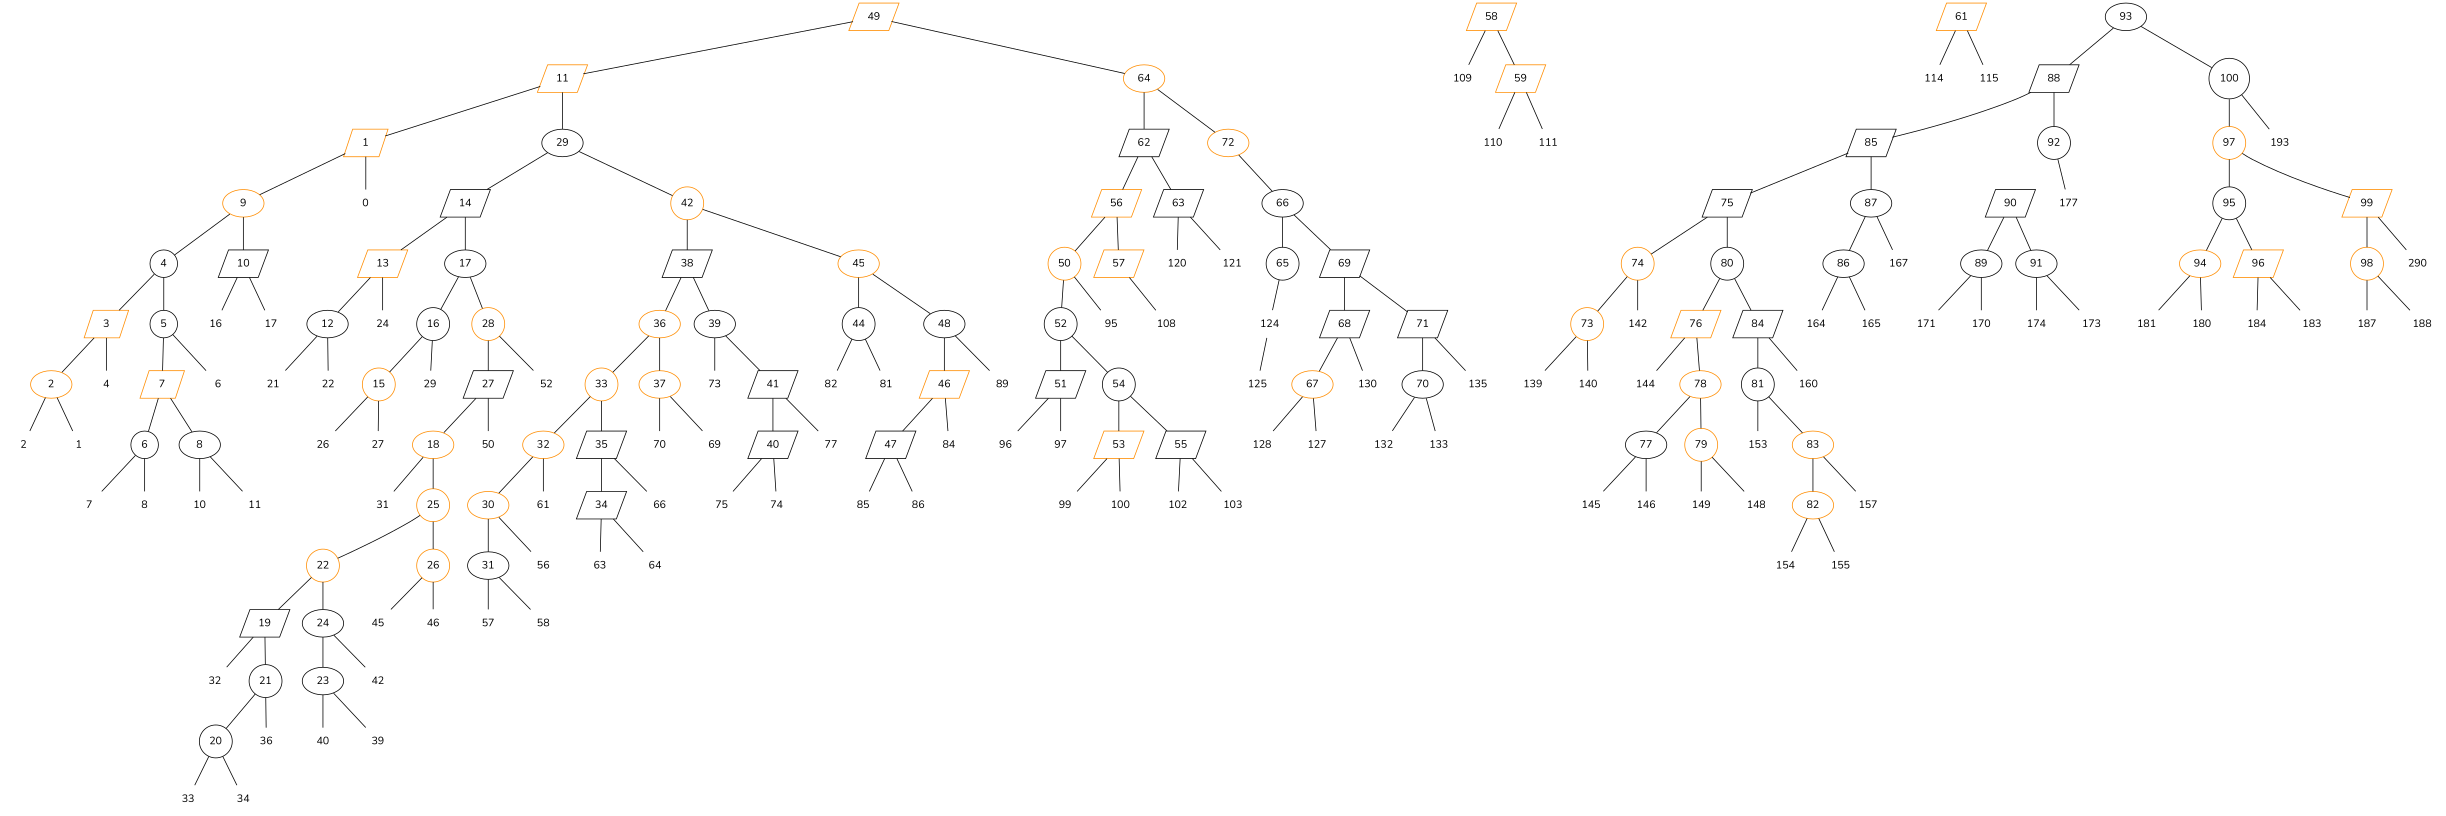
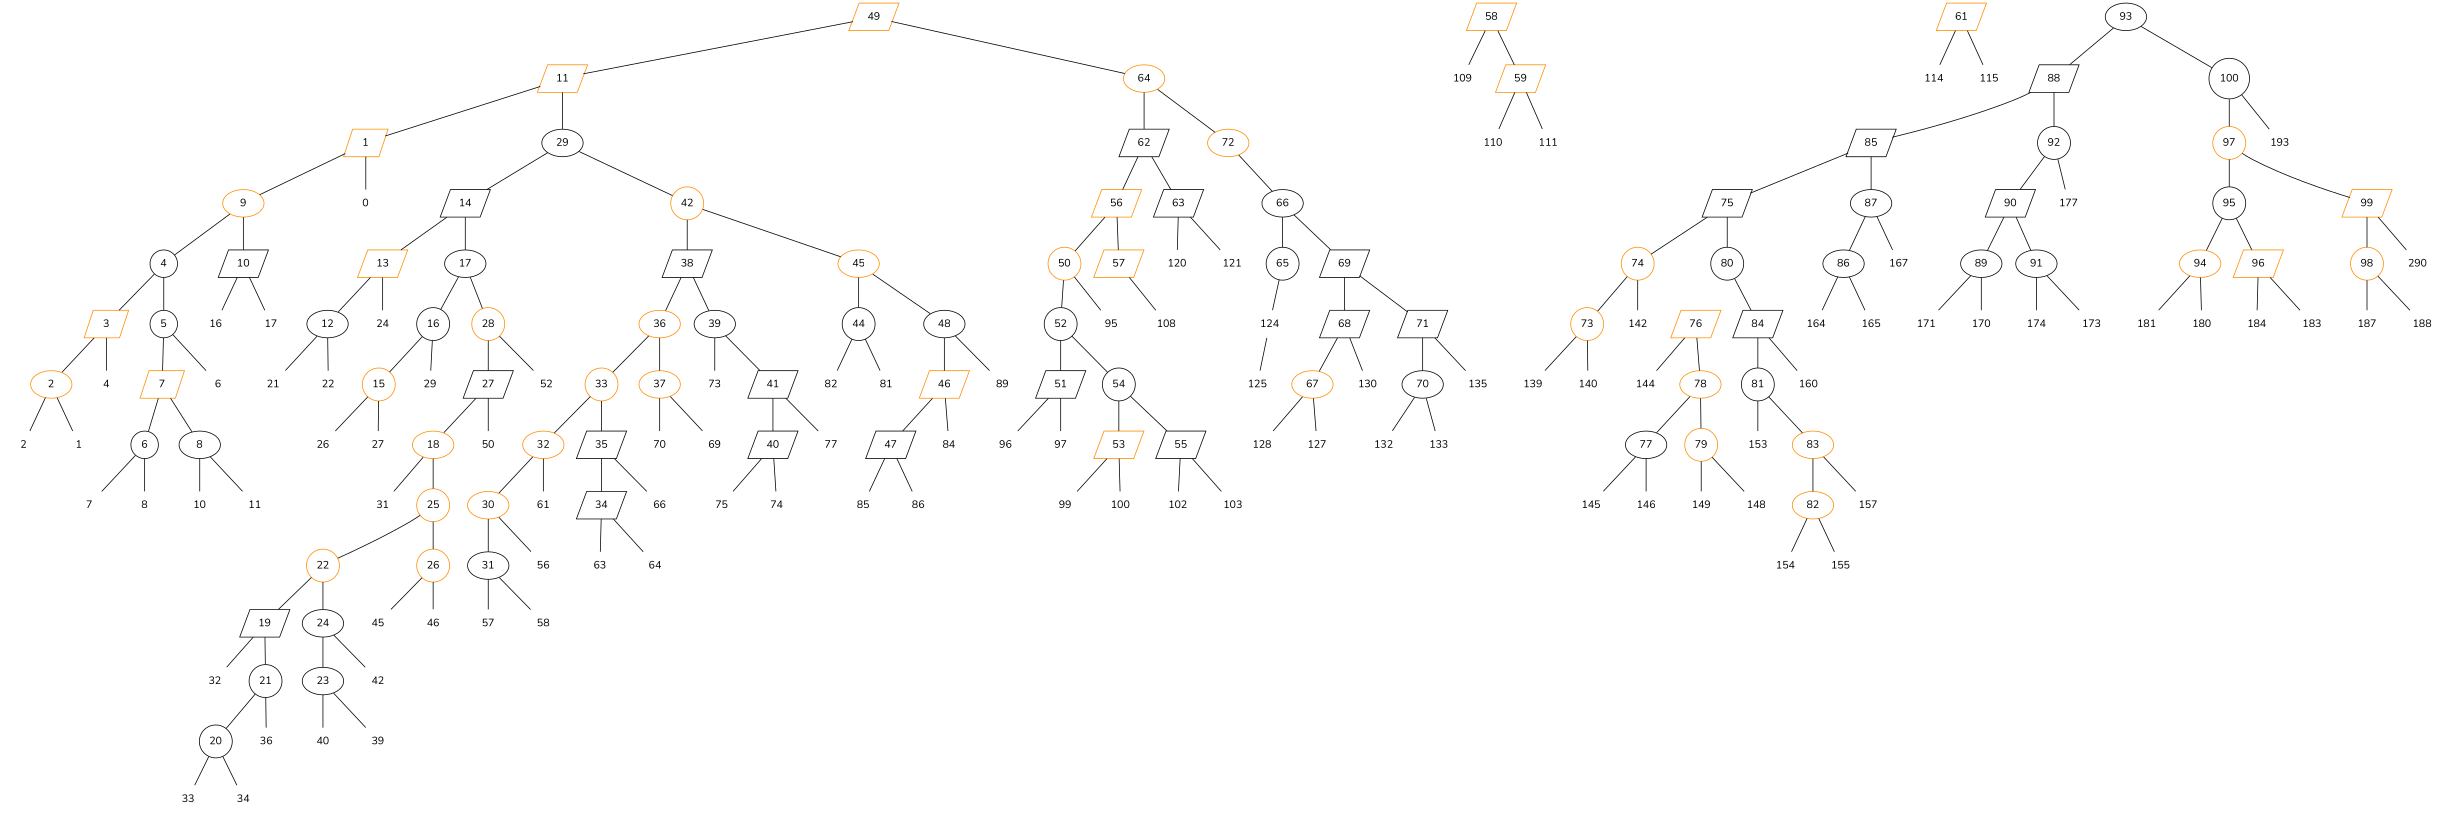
  graph {
    fontname=Nunito
    node [color=black fontname=Nunito shape=plaintext]
    edge [fontname=Nunito]
    2 [color=darkorange]
    n2 [color=darkorange label=2 shape=ellipse]
    1
    n4 [color=darkorange label=3 shape=parallelogram]
    4
    7 [color=darkorange]
    n7 [label=6 shape=circle]
    8
    10 [color=darkorange]
    11 [color=darkorange]
    n11 [label=8 shape=ellipse]
    n12 [color=darkorange label=7 shape=parallelogram]
    n13 [label=5 shape=circle]
    6
    n15 [label=4 shape=circle]
    16 [color=darkorange]
    n17 [label=10 shape=parallelogram]
    17
    n19 [color=darkorange label=9 shape=ellipse]
    n20 [color=darkorange label=1 shape=parallelogram]
    0
    n22 [label=12 shape=ellipse]
    21
    22
    n25 [color=darkorange label=13 shape=parallelogram]
    24
    n27 [color=darkorange label=15 shape=circle]
    26
    27
    n30 [label=16 shape=circle]
    29
    31 [color=darkorange]
    32 [color=darkorange]
    n34 [label=20 shape=circle]
    33
    34
    36 [color=darkorange]
    n38 [label=21 shape=circle]
    n39 [label=19 shape=parallelogram]
    40 [color=darkorange]
    n41 [label=23 shape=ellipse]
    39
    42 [color=darkorange]
    n44 [label=24 shape=ellipse]
    n45 [color=darkorange label=22 shape=circle]
    n46 [color=darkorange label=26 shape=circle]
    45
    46
    n49 [color=darkorange label=25 shape=circle]
    n50 [color=darkorange label=18 shape=ellipse]
    n51 [label=27 shape=parallelogram]
    50
    n53 [color=darkorange label=28 shape=circle]
    52
    n55 [label=17 shape=ellipse]
    n56 [label=14 shape=parallelogram]
    57 [color=darkorange]
    n58 [label=31 shape=ellipse]
    58
    n60 [color=darkorange label=30 shape=ellipse]
    56
    n62 [color=darkorange label=32 shape=ellipse]
    61
    63 [color=darkorange]
    64 [color=darkorange]
    n66 [label=34 shape=parallelogram]
    n67 [label=35 shape=parallelogram]
    66
    n69 [color=darkorange label=33 shape=circle]
    70 [color=darkorange]
    n71 [color=darkorange label=37 shape=ellipse]
    69
    n73 [color=darkorange label=36 shape=ellipse]
    73 [color=darkorange]
    75 [color=darkorange]
    n76 [label=40 shape=parallelogram]
    74
    77 [color=darkorange]
    n79 [label=41 shape=parallelogram]
    n80 [label=39 shape=ellipse]
    n81 [label=38 shape=parallelogram]
    82 [color=darkorange]
    n83 [label=44 shape=circle]
    81
    85 [color=darkorange]
    86 [color=darkorange]
    n87 [label=47 shape=parallelogram]
    n88 [color=darkorange label=46 shape=parallelogram]
    84
    89 [color=darkorange]
    n91 [label=48 shape=ellipse]
    n92 [color=darkorange label=45 shape=ellipse]
    n93 [color=darkorange label=42 shape=circle]
    n94 [label=29 shape=ellipse]
    n95 [color=darkorange label=11 shape=parallelogram]
    96 [color=darkorange]
    97 [color=darkorange]
    n98 [label=51 shape=parallelogram]
    99 [color=darkorange]
    n100 [color=darkorange label=53 shape=parallelogram]
    100
    102 [color=darkorange]
    n103 [label=55 shape=parallelogram]
    103
    n105 [label=54 shape=circle]
    n106 [label=52 shape=circle]
    n107 [color=darkorange label=50 shape=circle]
    95
    108 [color=darkorange]
    109 [color=darkorange]
    110 [color=darkorange]
    n112 [color=darkorange label=59 shape=parallelogram]
    111
    n114 [color=darkorange label=58 shape=parallelogram]
    114 [color=darkorange]
    115 [color=darkorange]
    n117 [color=darkorange label=61 shape=parallelogram]
    n118 [color=darkorange label=57 shape=parallelogram]
    n119 [color=darkorange label=56 shape=parallelogram]
    n120 [label=63 shape=parallelogram]
    120
    121
    n123 [label=62 shape=parallelogram]
    124 [color=darkorange]
    125 [color=darkorange]
    n126 [label=65 shape=circle]
    128 [color=darkorange]
    n128 [color=darkorange label=67 shape=ellipse]
    127
    n130 [label=68 shape=parallelogram]
    130
    n132 [label=70 shape=ellipse]
    132
    133
    n135 [label=71 shape=parallelogram]
    135
    n137 [label=69 shape=parallelogram]
    n138 [label=66 shape=ellipse]
    n139 [color=darkorange label=73 shape=circle]
    139
    140
    n142 [color=darkorange label=74 shape=circle]
    142
    144 [color=darkorange]
    145 [color=darkorange]
    n146 [label=77 shape=ellipse]
    146
    149 [color=darkorange]
    n149 [color=darkorange label=79 shape=circle]
    148
    n151 [color=darkorange label=78 shape=ellipse]
    n152 [color=darkorange label=76 shape=parallelogram]
    153 [color=darkorange]
    n154 [color=darkorange label=82 shape=ellipse]
    154
    155
    157 [color=darkorange]
    n158 [color=darkorange label=83 shape=ellipse]
    n159 [label=81 shape=circle]
    n160 [label=84 shape=parallelogram]
    160
    n162 [label=80 shape=circle]
    n163 [label=75 shape=parallelogram]
    n164 [label=86 shape=ellipse]
    164
    165
    167 [color=darkorange]
    n168 [label=87 shape=ellipse]
    n169 [label=85 shape=parallelogram]
    171 [color=darkorange]
    n171 [label=89 shape=ellipse]
    170
    174 [color=darkorange]
    n174 [label=91 shape=ellipse]
    173
    n176 [label=90 shape=parallelogram]
    177 [color=darkorange]
    n178 [label=92 shape=circle]
    n179 [label=88 shape=parallelogram]
    181 [color=darkorange]
    n181 [color=darkorange label=94 shape=ellipse]
    180
    184 [color=darkorange]
    n184 [color=darkorange label=96 shape=parallelogram]
    183
    n186 [label=95 shape=circle]
    187 [color=darkorange]
    188 [color=darkorange]
    n189 [color=darkorange label=98 shape=circle]
    n190 [color=darkorange label=290]
    n191 [color=darkorange label=99 shape=parallelogram]
    n192 [color=darkorange label=97 shape=circle]
    n193 [label=100 shape=circle]
    193
    n195 [label=93 shape=ellipse]
    n196 [color=darkorange label=72 shape=ellipse]
    n197 [color=darkorange label=64 shape=ellipse]
    n198 [color=darkorange label=49 shape=parallelogram]
    n2 -- 2
    n2 -- 1
    n4 -- n2
    n4 -- 4
    n7 -- 7
    n7 -- 8
    n11 -- 10
    n11 -- 11
    n12 -- n7
    n12 -- n11
    n13 -- n12
    n13 -- 6
    n15 -- n4
    n15 -- n13
    n17 -- 16
    n17 -- 17
    n19 -- n15
    n19 -- n17
    n20 -- n19
    n20 -- 0
    n22 -- 21
    n22 -- 22
    n25 -- n22
    n25 -- 24
    n27 -- 26
    n27 -- 27
    n30 -- n27
    n30 -- 29
    n34 -- 33
    n34 -- 34
    n38 -- n34
    n38 -- 36
    n39 -- 32
    n39 -- n38
    n41 -- 40
    n41 -- 39
    n44 -- n41
    n44 -- 42
    n45 -- n39
    n45 -- n44
    n46 -- 45
    n46 -- 46
    n49 -- n45
    n49 -- n46
    n50 -- 31
    n50 -- n49
    n51 -- n50
    n51 -- 50
    n53 -- n51
    n53 -- 52
    n55 -- n30
    n55 -- n53
    n56 -- n25
    n56 -- n55
    n58 -- 57
    n58 -- 58
    n60 -- n58
    n60 -- 56
    n62 -- n60
    n62 -- 61
    n66 -- 63
    n66 -- 64
    n67 -- n66
    n67 -- 66
    n69 -- n62
    n69 -- n67
    n71 -- 70
    n71 -- 69
    n73 -- n69
    n73 -- n71
    n76 -- 75
    n76 -- 74
    n79 -- n76
    n79 -- 77
    n80 -- 73
    n80 -- n79
    n81 -- n73
    n81 -- n80
    n83 -- 82
    n83 -- 81
    n87 -- 85
    n87 -- 86
    n88 -- n87
    n88 -- 84
    n91 -- n88
    n91 -- 89
    n92 -- n83
    n92 -- n91
    n93 -- n81
    n93 -- n92
    n94 -- n56
    n94 -- n93
    n95 -- n20
    n95 -- n94
    n98 -- 96
    n98 -- 97
    n100 -- 99
    n100 -- 100
    n103 -- 102
    n103 -- 103
    n105 -- n100
    n105 -- n103
    n106 -- n98
    n106 -- n105
    n107 -- n106
    n107 -- 95
    n112 -- 110
    n112 -- 111
    n114 -- 109
    n114 -- n112
    n117 -- 114
    n117 -- 115
    n118 -- 108
    n119 -- n107
    n119 -- n118
    n120 -- 120
    n120 -- 121
    n123 -- n119
    n123 -- n120
    124 -- 125
    n126 -- 124
    n128 -- 128
    n128 -- 127
    n130 -- n128
    n130 -- 130
    n132 -- 132
    n132 -- 133
    n135 -- n132
    n135 -- 135
    n137 -- n130
    n137 -- n135
    n138 -- n126
    n138 -- n137
    n139 -- 139
    n139 -- 140
    n142 -- n139
    n142 -- 142
    n146 -- 145
    n146 -- 146
    n149 -- 149
    n149 -- 148
    n151 -- n146
    n151 -- n149
    n152 -- 144
    n152 -- n151
    n154 -- 154
    n154 -- 155
    n158 -- n154
    n158 -- 157
    n159 -- 153
    n159 -- n158
    n160 -- n159
    n160 -- 160
-   n162 -- n152
    n162 -- n160
    n163 -- n142
    n163 -- n162
    n164 -- 164
    n164 -- 165
    n168 -- n164
    n168 -- 167
    n169 -- n163
    n169 -- n168
    n171 -- 171
    n171 -- 170
    n174 -- 174
    n174 -- 173
    n176 -- n171
    n176 -- n174
+   n178 -- n176
    n178 -- 177
    n179 -- n169
    n179 -- n178
    n181 -- 181
    n181 -- 180
    n184 -- 184
    n184 -- 183
    n186 -- n181
    n186 -- n184
    n189 -- 187
    n189 -- 188
    n191 -- n189
    n191 -- n190
    n192 -- n186
    n192 -- n191
    n193 -- n192
    n193 -- 193
    n195 -- n179
    n195 -- n193
    n196 -- n138
    n197 -- n123
    n197 -- n196
    n198 -- n95
    n198 -- n197
  }
